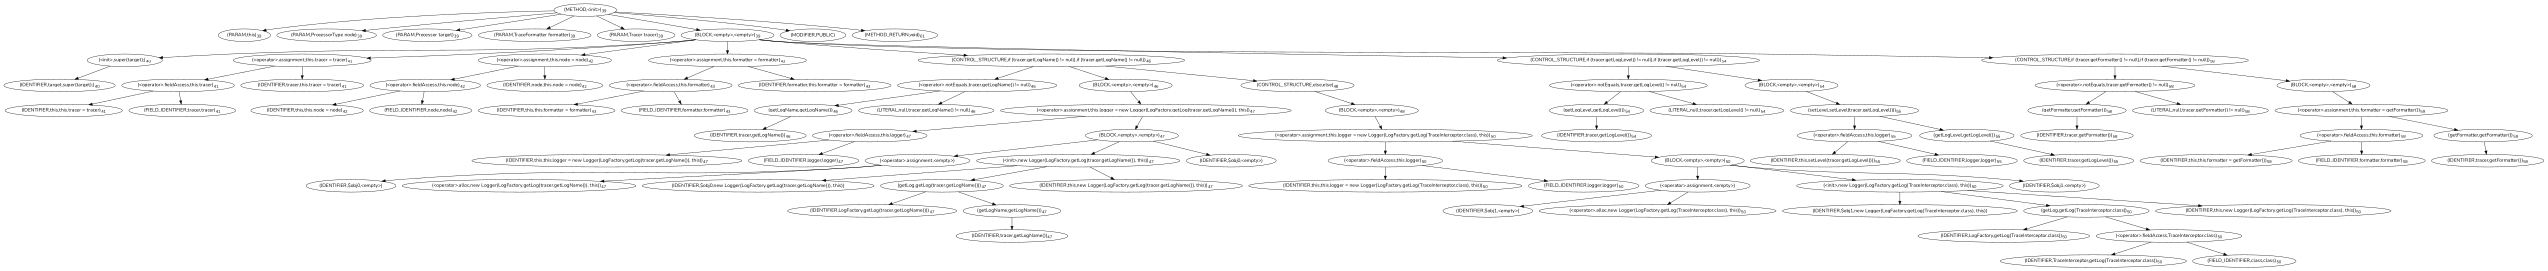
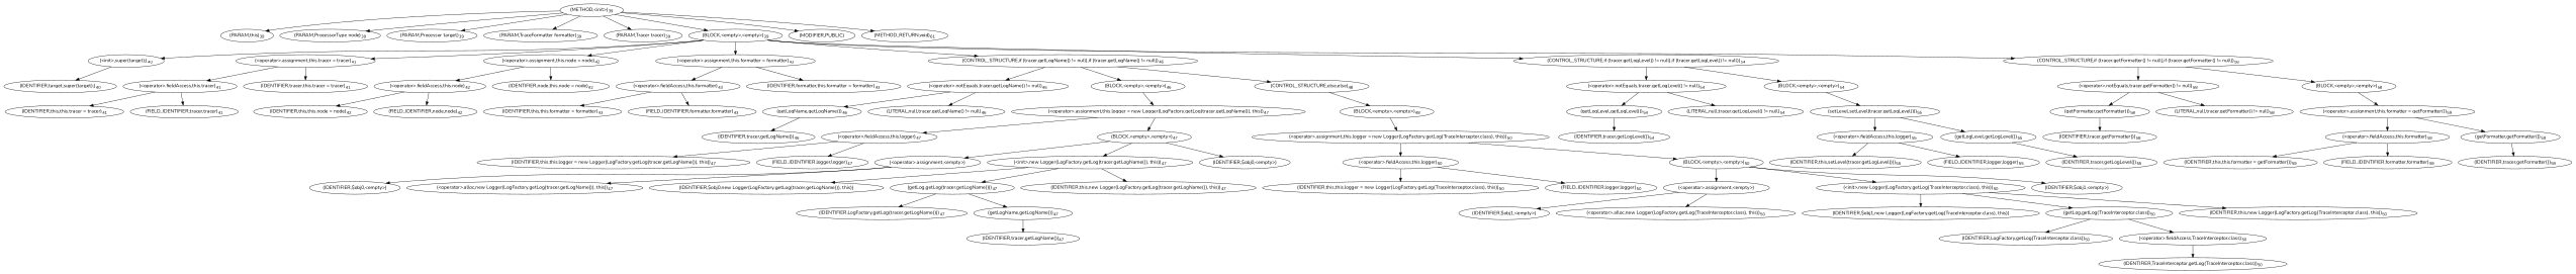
  digraph {
    fontname=Nunito
    node [fontname=Nunito]
    edge [fontname=Nunito]
    n1 [label=<(METHOD,&lt;init&gt;)<SUB>39</SUB>>]
    n2 [label=<(PARAM,this)<SUB>39</SUB>>]
    n3 [label=<(PARAM,ProcessorType node)<SUB>39</SUB>>]
    n4 [label=<(PARAM,Processor target)<SUB>39</SUB>>]
    n5 [label=<(PARAM,TraceFormatter formatter)<SUB>39</SUB>>]
    n6 [label=<(PARAM,Tracer tracer)<SUB>39</SUB>>]
    n7 [label=<(BLOCK,&lt;empty&gt;,&lt;empty&gt;)<SUB>39</SUB>>]
    n8 [label=<(MODIFIER,PUBLIC)>]
    n9 [label=<(METHOD_RETURN,void)<SUB>61</SUB>>]
    n10 [label=<(&lt;init&gt;,super(target);)<SUB>40</SUB>>]
    n11 [label=<(&lt;operator&gt;.assignment,this.tracer = tracer)<SUB>41</SUB>>]
    n12 [label=<(&lt;operator&gt;.assignment,this.node = node)<SUB>42</SUB>>]
    n13 [label=<(&lt;operator&gt;.assignment,this.formatter = formatter)<SUB>43</SUB>>]
    n14 [label=<(CONTROL_STRUCTURE,if (tracer.getLogName() != null),if (tracer.getLogName() != null))<SUB>46</SUB>>]
    n15 [label=<(CONTROL_STRUCTURE,if (tracer.getLogLevel() != null),if (tracer.getLogLevel() != null))<SUB>54</SUB>>]
    n16 [label=<(CONTROL_STRUCTURE,if (tracer.getFormatter() != null),if (tracer.getFormatter() != null))<SUB>58</SUB>>]
    n17 [label=<(IDENTIFIER,target,super(target);)<SUB>40</SUB>>]
    n18 [label=<(&lt;operator&gt;.fieldAccess,this.tracer)<SUB>41</SUB>>]
    n19 [label=<(IDENTIFIER,tracer,this.tracer = tracer)<SUB>41</SUB>>]
    n20 [label=<(&lt;operator&gt;.fieldAccess,this.node)<SUB>42</SUB>>]
    n21 [label=<(IDENTIFIER,node,this.node = node)<SUB>42</SUB>>]
    n22 [label=<(&lt;operator&gt;.fieldAccess,this.formatter)<SUB>43</SUB>>]
    n23 [label=<(IDENTIFIER,formatter,this.formatter = formatter)<SUB>43</SUB>>]
    n24 [label=<(&lt;operator&gt;.notEquals,tracer.getLogName() != null)<SUB>46</SUB>>]
    n25 [label=<(BLOCK,&lt;empty&gt;,&lt;empty&gt;)<SUB>46</SUB>>]
    n26 [label=<(CONTROL_STRUCTURE,else,else)<SUB>48</SUB>>]
    n27 [label=<(&lt;operator&gt;.notEquals,tracer.getLogLevel() != null)<SUB>54</SUB>>]
    n28 [label=<(BLOCK,&lt;empty&gt;,&lt;empty&gt;)<SUB>54</SUB>>]
    n29 [label=<(&lt;operator&gt;.notEquals,tracer.getFormatter() != null)<SUB>58</SUB>>]
    n30 [label=<(BLOCK,&lt;empty&gt;,&lt;empty&gt;)<SUB>58</SUB>>]
    n31 [label=<(IDENTIFIER,this,this.tracer = tracer)<SUB>41</SUB>>]
    n32 [label=<(FIELD_IDENTIFIER,tracer,tracer)<SUB>41</SUB>>]
    n33 [label=<(IDENTIFIER,this,this.node = node)<SUB>42</SUB>>]
    n34 [label=<(FIELD_IDENTIFIER,node,node)<SUB>42</SUB>>]
    n35 [label=<(IDENTIFIER,this,this.formatter = formatter)<SUB>43</SUB>>]
    n36 [label=<(FIELD_IDENTIFIER,formatter,formatter)<SUB>43</SUB>>]
    n37 [label=<(getLogName,getLogName())<SUB>46</SUB>>]
    n38 [label=<(LITERAL,null,tracer.getLogName() != null)<SUB>46</SUB>>]
    n39 [label=<(&lt;operator&gt;.assignment,this.logger = new Logger(LogFactory.getLog(tracer.getLogName()), this))<SUB>47</SUB>>]
    n40 [label=<(BLOCK,&lt;empty&gt;,&lt;empty&gt;)<SUB>48</SUB>>]
    n41 [label=<(IDENTIFIER,tracer,getLogName())<SUB>46</SUB>>]
    n42 [label=<(&lt;operator&gt;.fieldAccess,this.logger)<SUB>47</SUB>>]
    n43 [label=<(BLOCK,&lt;empty&gt;,&lt;empty&gt;)<SUB>47</SUB>>]
    n44 [label=<(IDENTIFIER,this,this.logger = new Logger(LogFactory.getLog(tracer.getLogName()), this))<SUB>47</SUB>>]
    n45 [label=<(FIELD_IDENTIFIER,logger,logger)<SUB>47</SUB>>]
    n46 [label=<(&lt;operator&gt;.assignment,&lt;empty&gt;)>]
    n47 [label=<(&lt;init&gt;,new Logger(LogFactory.getLog(tracer.getLogName()), this))<SUB>47</SUB>>]
    n48 [label=<(IDENTIFIER,$obj0,&lt;empty&gt;)>]
    n49 [label=<(IDENTIFIER,$obj0,&lt;empty&gt;)>]
    n50 [label=<(&lt;operator&gt;.alloc,new Logger(LogFactory.getLog(tracer.getLogName()), this))<SUB>47</SUB>>]
    n51 [label=<(IDENTIFIER,$obj0,new Logger(LogFactory.getLog(tracer.getLogName()), this))>]
    n52 [label=<(getLog,getLog(tracer.getLogName()))<SUB>47</SUB>>]
    n53 [label=<(IDENTIFIER,this,new Logger(LogFactory.getLog(tracer.getLogName()), this))<SUB>47</SUB>>]
    n54 [label=<(IDENTIFIER,LogFactory,getLog(tracer.getLogName()))<SUB>47</SUB>>]
    n55 [label=<(getLogName,getLogName())<SUB>47</SUB>>]
    n56 [label=<(IDENTIFIER,tracer,getLogName())<SUB>47</SUB>>]
    n57 [label=<(&lt;operator&gt;.assignment,this.logger = new Logger(LogFactory.getLog(TraceInterceptor.class), this))<SUB>50</SUB>>]
    n58 [label=<(&lt;operator&gt;.fieldAccess,this.logger)<SUB>50</SUB>>]
    n59 [label=<(BLOCK,&lt;empty&gt;,&lt;empty&gt;)<SUB>50</SUB>>]
    n60 [label=<(IDENTIFIER,this,this.logger = new Logger(LogFactory.getLog(TraceInterceptor.class), this))<SUB>50</SUB>>]
    n61 [label=<(FIELD_IDENTIFIER,logger,logger)<SUB>50</SUB>>]
    n62 [label=<(&lt;operator&gt;.assignment,&lt;empty&gt;)>]
    n63 [label=<(&lt;init&gt;,new Logger(LogFactory.getLog(TraceInterceptor.class), this))<SUB>50</SUB>>]
    n64 [label=<(IDENTIFIER,$obj1,&lt;empty&gt;)>]
    n65 [label=<(IDENTIFIER,$obj1,&lt;empty&gt;)>]
    n66 [label=<(&lt;operator&gt;.alloc,new Logger(LogFactory.getLog(TraceInterceptor.class), this))<SUB>50</SUB>>]
    n67 [label=<(IDENTIFIER,$obj1,new Logger(LogFactory.getLog(TraceInterceptor.class), this))>]
    n68 [label=<(getLog,getLog(TraceInterceptor.class))<SUB>50</SUB>>]
    n69 [label=<(IDENTIFIER,this,new Logger(LogFactory.getLog(TraceInterceptor.class), this))<SUB>50</SUB>>]
    n70 [label=<(IDENTIFIER,LogFactory,getLog(TraceInterceptor.class))<SUB>50</SUB>>]
    n71 [label=<(&lt;operator&gt;.fieldAccess,TraceInterceptor.class)<SUB>50</SUB>>]
    n72 [label=<(IDENTIFIER,TraceInterceptor,getLog(TraceInterceptor.class))<SUB>50</SUB>>]
-   n73 [label=<(FIELD_IDENTIFIER,class,class)<SUB>50</SUB>>]
    n74 [label=<(getLogLevel,getLogLevel())<SUB>54</SUB>>]
    n75 [label=<(LITERAL,null,tracer.getLogLevel() != null)<SUB>54</SUB>>]
    n76 [label=<(setLevel,setLevel(tracer.getLogLevel()))<SUB>55</SUB>>]
    n77 [label=<(IDENTIFIER,tracer,getLogLevel())<SUB>54</SUB>>]
    n78 [label=<(&lt;operator&gt;.fieldAccess,this.logger)<SUB>55</SUB>>]
    n79 [label=<(getLogLevel,getLogLevel())<SUB>55</SUB>>]
    n80 [label=<(IDENTIFIER,this,setLevel(tracer.getLogLevel()))<SUB>55</SUB>>]
    n81 [label=<(FIELD_IDENTIFIER,logger,logger)<SUB>55</SUB>>]
    n82 [label=<(IDENTIFIER,tracer,getLogLevel())<SUB>55</SUB>>]
    n83 [label=<(getFormatter,getFormatter())<SUB>58</SUB>>]
    n84 [label=<(LITERAL,null,tracer.getFormatter() != null)<SUB>58</SUB>>]
    n85 [label=<(&lt;operator&gt;.assignment,this.formatter = getFormatter())<SUB>59</SUB>>]
    n86 [label=<(IDENTIFIER,tracer,getFormatter())<SUB>58</SUB>>]
    n87 [label=<(&lt;operator&gt;.fieldAccess,this.formatter)<SUB>59</SUB>>]
    n88 [label=<(getFormatter,getFormatter())<SUB>59</SUB>>]
    n89 [label=<(IDENTIFIER,this,this.formatter = getFormatter())<SUB>59</SUB>>]
    n90 [label=<(FIELD_IDENTIFIER,formatter,formatter)<SUB>59</SUB>>]
    n91 [label=<(IDENTIFIER,tracer,getFormatter())<SUB>59</SUB>>]
    n1 -> n2
    n1 -> n3
    n1 -> n4
    n1 -> n5
    n1 -> n6
    n1 -> n7
    n1 -> n8
    n1 -> n9
    n7 -> n10
    n7 -> n11
    n7 -> n12
    n7 -> n13
    n7 -> n14
    n7 -> n15
    n7 -> n16
    n10 -> n17
    n11 -> n18
    n11 -> n19
    n12 -> n20
    n12 -> n21
    n13 -> n22
    n13 -> n23
    n14 -> n24
    n14 -> n25
    n14 -> n26
    n15 -> n27
    n15 -> n28
    n16 -> n29
    n16 -> n30
    n18 -> n31
    n18 -> n32
    n20 -> n33
    n20 -> n34
    n22 -> n35
    n22 -> n36
    n24 -> n37
    n24 -> n38
    n25 -> n39
    n26 -> n40
    n27 -> n74
    n27 -> n75
    n28 -> n76
    n29 -> n83
    n29 -> n84
    n30 -> n85
    n37 -> n41
    n39 -> n42
    n39 -> n43
    n40 -> n57
    n42 -> n44
    n42 -> n45
    n43 -> n46
    n43 -> n47
    n43 -> n48
    n46 -> n49
    n46 -> n50
    n47 -> n51
    n47 -> n52
    n47 -> n53
    n52 -> n54
    n52 -> n55
    n55 -> n56
    n57 -> n58
    n57 -> n59
    n58 -> n60
    n58 -> n61
    n59 -> n62
    n59 -> n63
    n59 -> n64
    n62 -> n65
    n62 -> n66
    n63 -> n67
    n63 -> n68
    n63 -> n69
    n68 -> n70
    n68 -> n71
    n71 -> n72
-   n71 -> n73
    n74 -> n77
    n76 -> n78
    n76 -> n79
    n78 -> n80
    n78 -> n81
    n79 -> n82
    n83 -> n86
    n85 -> n87
    n85 -> n88
    n87 -> n89
    n87 -> n90
    n88 -> n91
  }
